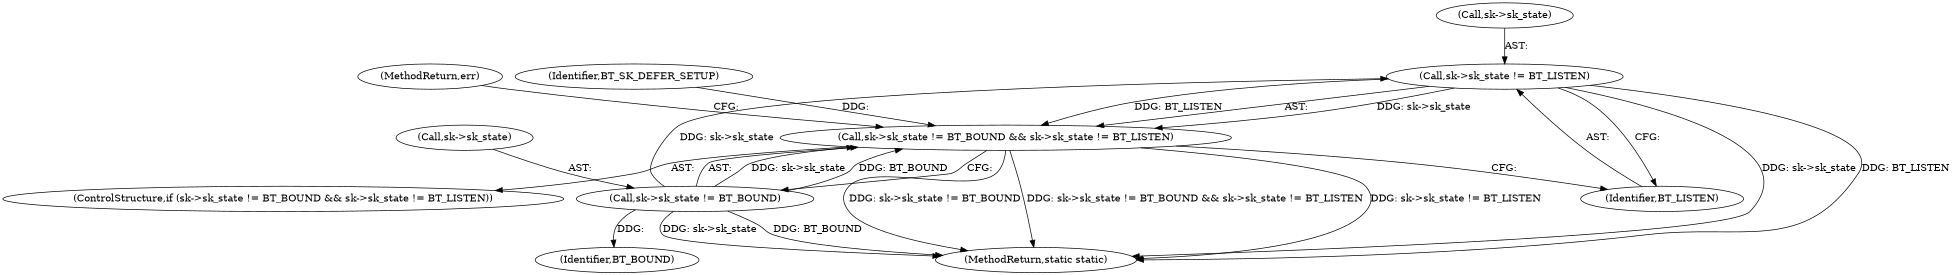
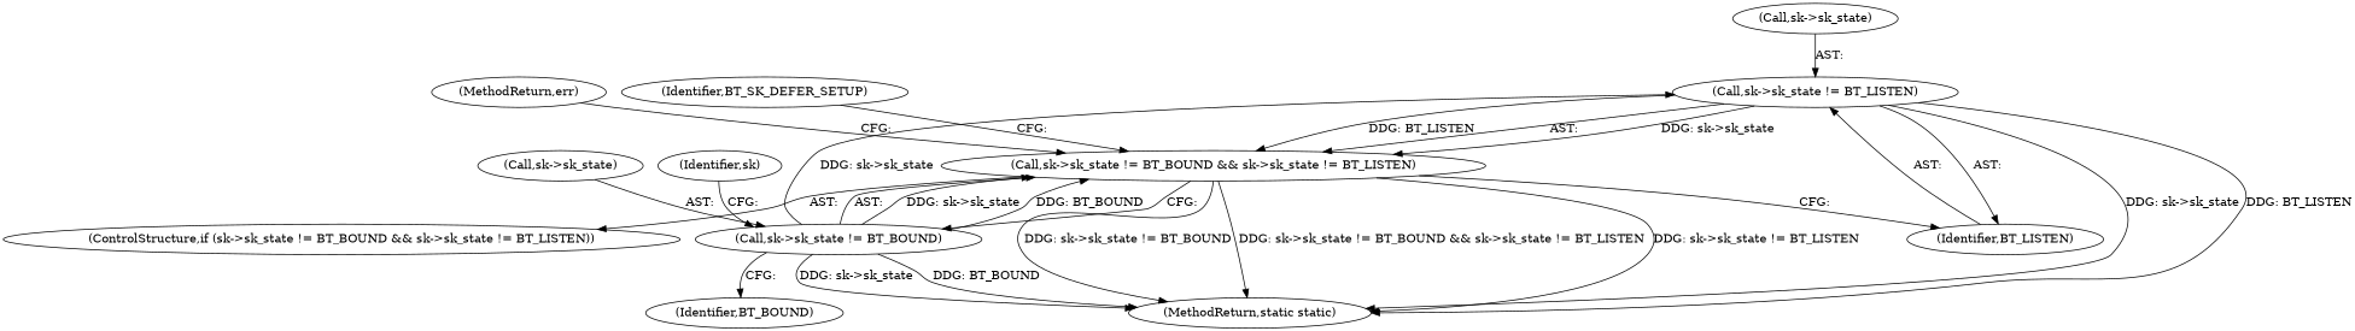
  digraph {
    n1 [label="(Call,sk->sk_state != BT_LISTEN)"]
    n2 [label="(Call,sk->sk_state != BT_BOUND && sk->sk_state != BT_LISTEN)"]
    n3 [label="(Identifier,BT_LISTEN)"]
    n4 [label="(MethodReturn,static static)"]
    n5 [label="(Call,sk->sk_state != BT_BOUND)"]
    n6 [label="(ControlStructure,if (sk->sk_state != BT_BOUND && sk->sk_state != BT_LISTEN))"]
    n7 [label="(Identifier,BT_BOUND)"]
    n8 [label="(Call,sk->sk_state)"]
+   n9 [label="(Identifier,sk)"]
    n10 [label="(MethodReturn,err)"]
    n11 [label="(Identifier,BT_SK_DEFER_SETUP)"]
    n12 [label="(Call,sk->sk_state)"]
    n1 -> n2 [label="AST: "]
    n1 -> n2 [label="DDG: sk->sk_state"]
    n1 -> n2 [label="DDG: BT_LISTEN"]
-   n1 -> n3 [label="CFG: "]
+   n1 -> n3 [label="AST: "]
    n1 -> n4 [label="DDG: sk->sk_state"]
    n1 -> n4 [label="DDG: BT_LISTEN"]
    n2 -> n3 [label="CFG: "]
    n2 -> n4 [label="DDG: sk->sk_state != BT_BOUND"]
    n2 -> n4 [label="DDG: sk->sk_state != BT_BOUND && sk->sk_state != BT_LISTEN"]
    n2 -> n4 [label="DDG: sk->sk_state != BT_LISTEN"]
    n2 -> n5 [label="CFG: "]
    n2 -> n6 [label="AST: "]
    n3 -> n1 [label="AST: "]
    n5 -> n1 [label="DDG: sk->sk_state"]
    n5 -> n2 [label="AST: "]
    n5 -> n2 [label="DDG: sk->sk_state"]
    n5 -> n2 [label="DDG: BT_BOUND"]
    n5 -> n4 [label="DDG: sk->sk_state"]
    n5 -> n4 [label="DDG: BT_BOUND"]
-   n5 -> n7 [label="DDG: "]
+   n5 -> n7 [label="CFG: "]
    n8 -> n5 [label="AST: "]
+   n9 -> n5 [label="CFG: "]
    n10 -> n2 [label="CFG: "]
-   n11 -> n2 [label="DDG: "]
+   n11 -> n2 [label="CFG: "]
    n12 -> n1 [label="AST: "]
  }
